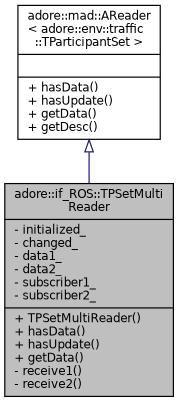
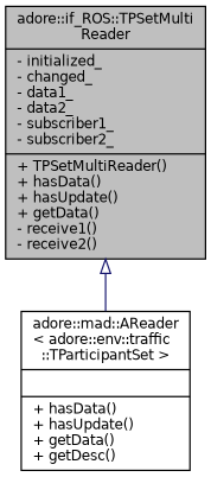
  digraph {
    node [color=black fontname=Helvetica fontsize=10 shape=record style=filled]
    n1 [fillcolor=grey75 fontcolor=black height=0.2 label="{adore::if_ROS::TPSetMulti\lReader\n|- initialized_\l- changed_\l- data1_\l- data2_\l- subscriber1_\l- subscriber2_\l|+ TPSetMultiReader()\l+ hasData()\l+ hasUpdate()\l+ getData()\l- receive1()\l- receive2()\l}" width=0.4]
    n2 [fillcolor=white height=0.2 label="{adore::mad::AReader\l\< adore::env::traffic\l::TParticipantSet \>\n||+ hasData()\l+ hasUpdate()\l+ getData()\l+ getDesc()\l}" width=0.4]
-   n2 -> n1 [arrowtail=onormal color=midnightblue dir=back fontname=Helvetica fontsize=10 labelfontname=Helvetica labelfontsize=10 style=solid]
+   n1 -> n2 [arrowtail=onormal color=midnightblue dir=back fontname=Helvetica fontsize=10 labelfontname=Helvetica labelfontsize=10 style=solid]
  }
